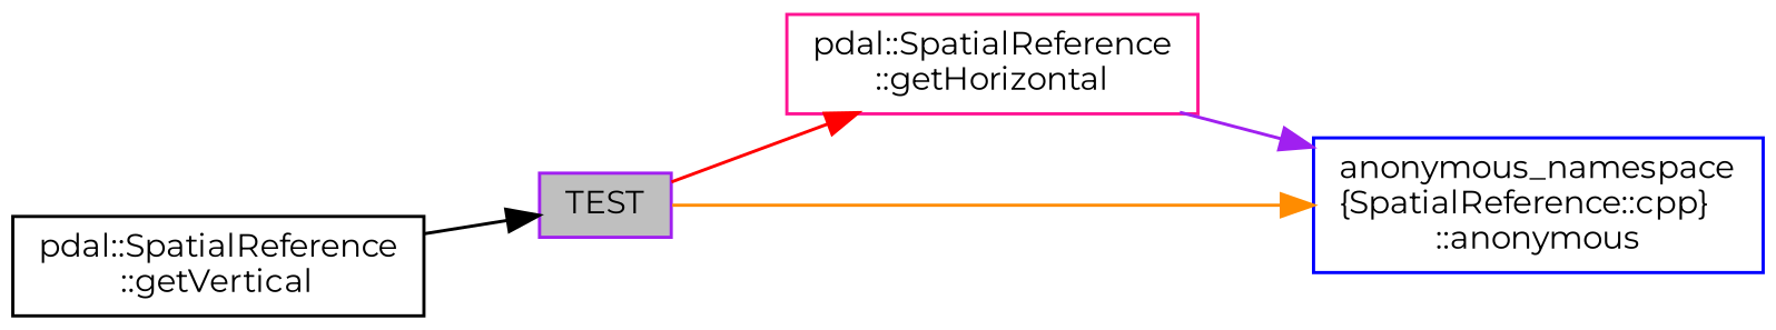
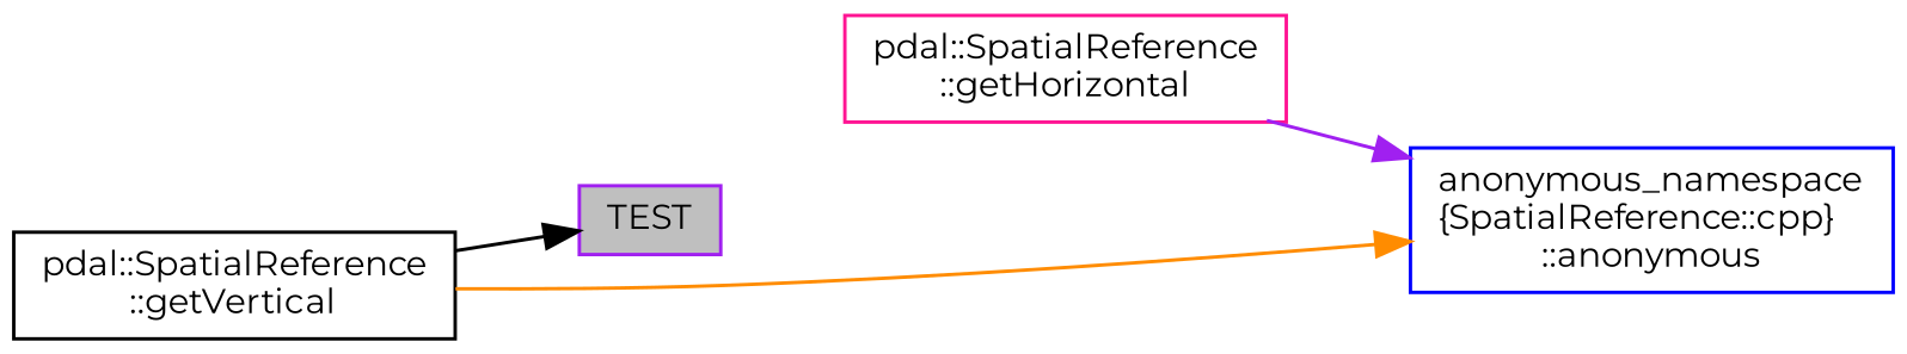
  digraph {
    fontname=Montserrat
    rankdir=LR
    node [fillcolor=white fontname=Montserrat fontsize=10 shape=record style=filled]
    edge [fontname=Montserrat fontsize=10 labelfontname=Helvetica labelfontsize=10 style=solid]
    n1 [color=purple fillcolor=grey75 fontcolor=black height=0.2 label=TEST width=0.4]
    n2 [color=deeppink height=0.2 label="pdal::SpatialReference\l::getHorizontal" width=0.4]
    n3 [color=blue height=0.2 label="anonymous_namespace\l\{SpatialReference::cpp\}\l::anonymous" width=0.4]
    n4 [color=black height=0.2 label="pdal::SpatialReference\l::getVertical" width=0.4]
-   n1 -> n2 [color=red]
    n2 -> n3 [color=purple]
    n4 -> n1 [color=black]
-   n1 -> n3 [color=darkorange]
+   n4 -> n3 [color=darkorange]
  }
